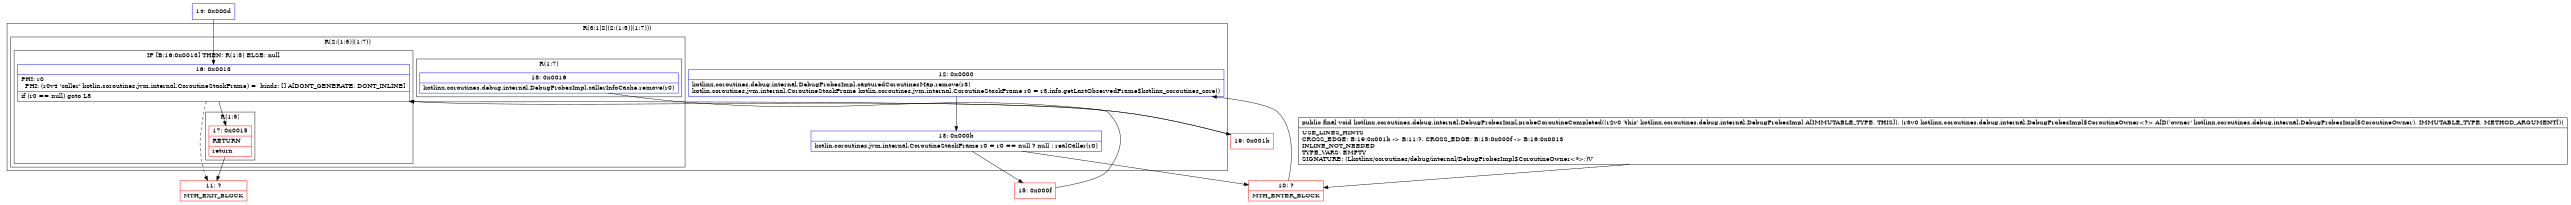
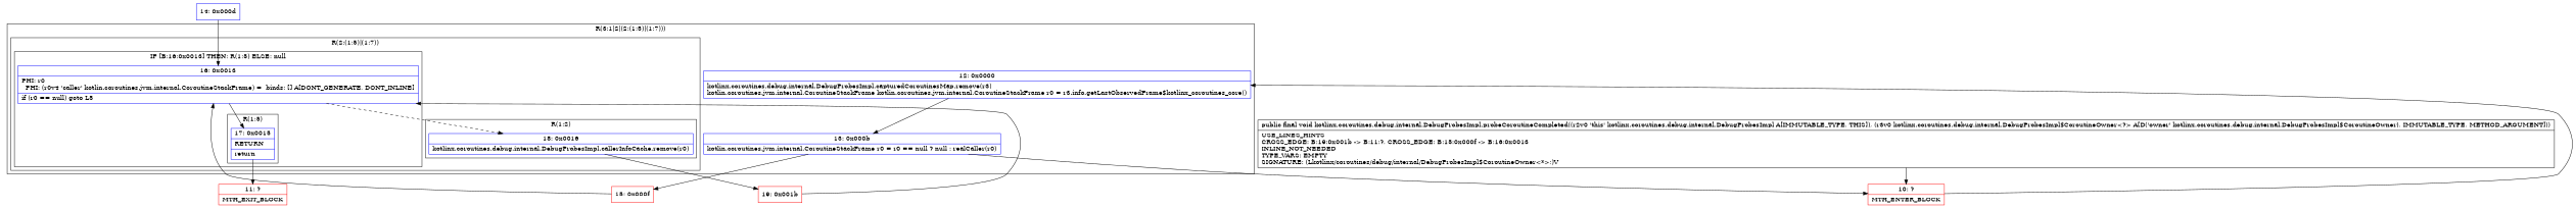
  digraph {
    node [color=blue shape=record]
-   n1 [color=red label="{17\:\ 0x0015|RETURN\l|return\l}"]
+   n1 [label="{17\:\ 0x0015|RETURN\l|return\l}"]
    n2 [label="{16\:\ 0x0013|PHI: r0 \l  PHI: (r0v4 'caller' kotlin.coroutines.jvm.internal.CoroutineStackFrame) =  binds: [] A[DONT_GENERATE, DONT_INLINE]\l|if (r0 == null) goto L5\l}"]
    n3 [label="{18\:\ 0x0016|kotlinx.coroutines.debug.internal.DebugProbesImpl.callerInfoCache.remove(r0)\l}"]
    n4 [label="{12\:\ 0x0000|kotlinx.coroutines.debug.internal.DebugProbesImpl.capturedCoroutinesMap.remove(r3)\lkotlin.coroutines.jvm.internal.CoroutineStackFrame kotlin.coroutines.jvm.internal.CoroutineStackFrame r0 = r3.info.getLastObservedFrame$kotlinx_coroutines_core()\l}"]
    n5 [label="{13\:\ 0x000b|kotlin.coroutines.jvm.internal.CoroutineStackFrame r0 = r0 == null ? null : realCaller(r0)\l}"]
    n6 [color=red label="{11\:\ ?|MTH_EXIT_BLOCK\l}"]
    n7 [color=red label="{19\:\ 0x001b}"]
    n8 [color=red label="{15\:\ 0x000f}"]
    n9 [color=red label="{10\:\ ?|MTH_ENTER_BLOCK\l}"]
    n10 [label="{14\:\ 0x000d}"]
    n11 [label="{public final void kotlinx.coroutines.debug.internal.DebugProbesImpl.probeCoroutineCompleted((r2v0 'this' kotlinx.coroutines.debug.internal.DebugProbesImpl A[IMMUTABLE_TYPE, THIS]), (r3v0 kotlinx.coroutines.debug.internal.DebugProbesImpl$CoroutineOwner\<?\> A[D('owner' kotlinx.coroutines.debug.internal.DebugProbesImpl$CoroutineOwner), IMMUTABLE_TYPE, METHOD_ARGUMENT]))  | USE_LINES_HINTS\lCROSS_EDGE: B:19:0x001b \-\> B:11:?, CROSS_EDGE: B:15:0x000f \-\> B:16:0x0013\lINLINE_NOT_NEEDED\lTYPE_VARS: EMPTY\lSIGNATURE: (Lkotlinx\/coroutines\/debug\/internal\/DebugProbesImpl$CoroutineOwner\<*\>;)V\l}" color=""]
    subgraph cluster_1 {
      label="R(3:1|2|(2:(1:5)|(1:7)))"
      n4
      n5
      subgraph cluster_2 {
        label="R(2:(1:5)|(1:7))"
        subgraph cluster_3 {
          label="IF [B:16:0x0013] THEN: R(1:5) ELSE: null"
          n2
          subgraph cluster_4 {
            label="R(1:5)"
            n1
          }
        }
        subgraph cluster_5 {
-         label="R(1:7)"
+         label="R(1:2)"
          n3
        }
      }
    }
    n1 -> n6
    n2 -> n1
-   n2 -> n6 [style=dashed]
+   n2 -> n3 [style=dashed]
    n3 -> n7
    n4 -> n5
    n5 -> n8
    n5 -> n9
    n7 -> n2
    n8 -> n2
    n9 -> n4
    n10 -> n2
    n11 -> n9
  }
